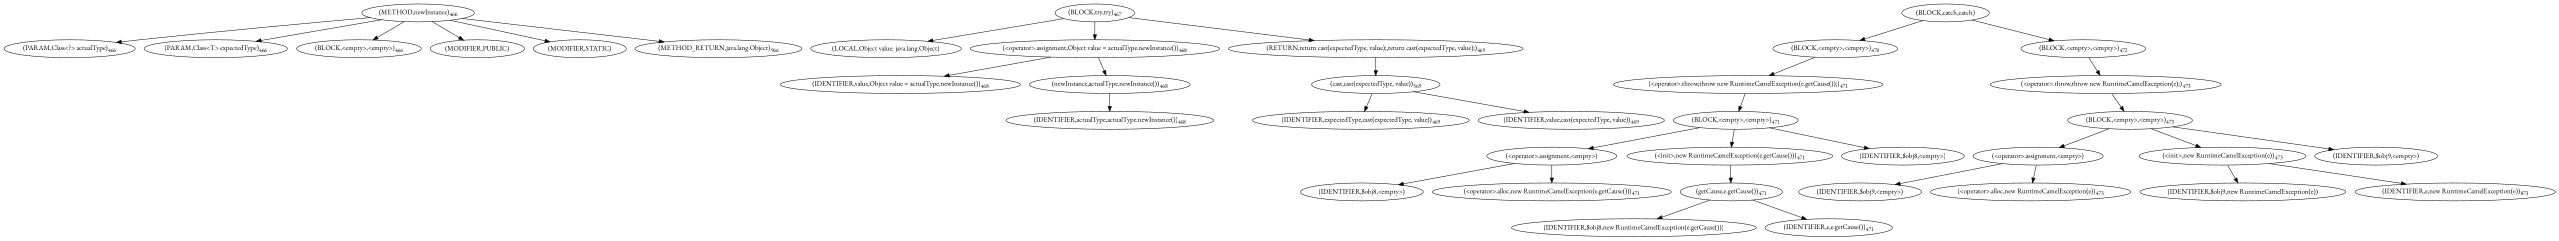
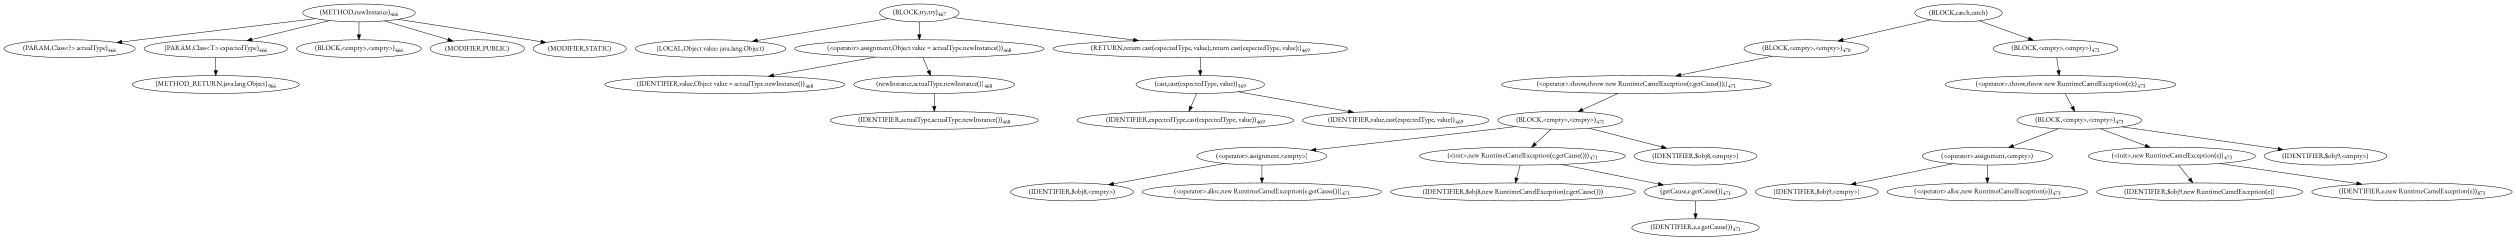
  digraph {
    fontname="EB Garamond"
    node [fontname="EB Garamond"]
    edge [fontname="EB Garamond"]
    n1 [label=<(METHOD,newInstance)<SUB>466</SUB>>]
    n2 [label=<(PARAM,Class&lt;?&gt; actualType)<SUB>466</SUB>>]
    n3 [label=<(PARAM,Class&lt;T&gt; expectedType)<SUB>466</SUB>>]
    n4 [label=<(BLOCK,&lt;empty&gt;,&lt;empty&gt;)<SUB>466</SUB>>]
    n5 [label=<(MODIFIER,PUBLIC)>]
    n6 [label=<(MODIFIER,STATIC)>]
    n7 [label=<(METHOD_RETURN,java.lang.Object)<SUB>966</SUB>>]
    n8 [label=<(BLOCK,try,try)<SUB>467</SUB>>]
    n9 [label=<(LOCAL,Object value: java.lang.Object)>]
    n10 [label=<(&lt;operator&gt;.assignment,Object value = actualType.newInstance())<SUB>468</SUB>>]
    n11 [label=<(RETURN,return cast(expectedType, value);,return cast(expectedType, value);)<SUB>469</SUB>>]
    n12 [label=<(BLOCK,catch,catch)>]
    n13 [label=<(BLOCK,&lt;empty&gt;,&lt;empty&gt;)<SUB>470</SUB>>]
    n14 [label=<(BLOCK,&lt;empty&gt;,&lt;empty&gt;)<SUB>472</SUB>>]
    n15 [label=<(IDENTIFIER,value,Object value = actualType.newInstance())<SUB>468</SUB>>]
    n16 [label=<(newInstance,actualType.newInstance())<SUB>468</SUB>>]
    n17 [label=<(cast,cast(expectedType, value))<SUB>569</SUB>>]
    n18 [label=<(IDENTIFIER,actualType,actualType.newInstance())<SUB>468</SUB>>]
    n19 [label=<(IDENTIFIER,expectedType,cast(expectedType, value))<SUB>469</SUB>>]
    n20 [label=<(IDENTIFIER,value,cast(expectedType, value))<SUB>469</SUB>>]
    n21 [label=<(&lt;operator&gt;.throw,throw new RuntimeCamelException(e.getCause());)<SUB>471</SUB>>]
    n22 [label=<(&lt;operator&gt;.throw,throw new RuntimeCamelException(e);)<SUB>473</SUB>>]
    n23 [label=<(BLOCK,&lt;empty&gt;,&lt;empty&gt;)<SUB>471</SUB>>]
    n24 [label=<(&lt;operator&gt;.assignment,&lt;empty&gt;)>]
    n25 [label=<(&lt;init&gt;,new RuntimeCamelException(e.getCause()))<SUB>471</SUB>>]
    n26 [label=<(IDENTIFIER,$obj8,&lt;empty&gt;)>]
    n27 [label=<(IDENTIFIER,$obj8,&lt;empty&gt;)>]
    n28 [label=<(&lt;operator&gt;.alloc,new RuntimeCamelException(e.getCause()))<SUB>471</SUB>>]
    n29 [label=<(IDENTIFIER,$obj8,new RuntimeCamelException(e.getCause()))>]
    n30 [label=<(getCause,e.getCause())<SUB>471</SUB>>]
    n31 [label=<(IDENTIFIER,e,e.getCause())<SUB>471</SUB>>]
    n32 [label=<(BLOCK,&lt;empty&gt;,&lt;empty&gt;)<SUB>473</SUB>>]
    n33 [label=<(&lt;operator&gt;.assignment,&lt;empty&gt;)>]
    n34 [label=<(&lt;init&gt;,new RuntimeCamelException(e))<SUB>473</SUB>>]
    n35 [label=<(IDENTIFIER,$obj9,&lt;empty&gt;)>]
    n36 [label=<(IDENTIFIER,$obj9,&lt;empty&gt;)>]
    n37 [label=<(&lt;operator&gt;.alloc,new RuntimeCamelException(e))<SUB>473</SUB>>]
    n38 [label=<(IDENTIFIER,$obj9,new RuntimeCamelException(e))>]
    n39 [label=<(IDENTIFIER,e,new RuntimeCamelException(e))<SUB>873</SUB>>]
    n1 -> n2
    n1 -> n3
    n1 -> n4
    n1 -> n5
    n1 -> n6
-   n1 -> n7
+   n3 -> n7
    n8 -> n9
    n8 -> n10
    n8 -> n11
    n10 -> n15
    n10 -> n16
    n11 -> n17
    n12 -> n13
    n12 -> n14
    n13 -> n21
    n14 -> n22
    n16 -> n18
    n17 -> n19
    n17 -> n20
    n21 -> n23
    n22 -> n32
    n23 -> n24
    n23 -> n25
    n23 -> n26
    n24 -> n27
    n24 -> n28
-   n30 -> n29
+   n25 -> n29
    n25 -> n30
    n30 -> n31
    n32 -> n33
    n32 -> n34
    n32 -> n35
    n33 -> n36
    n33 -> n37
    n34 -> n38
    n34 -> n39
  }
